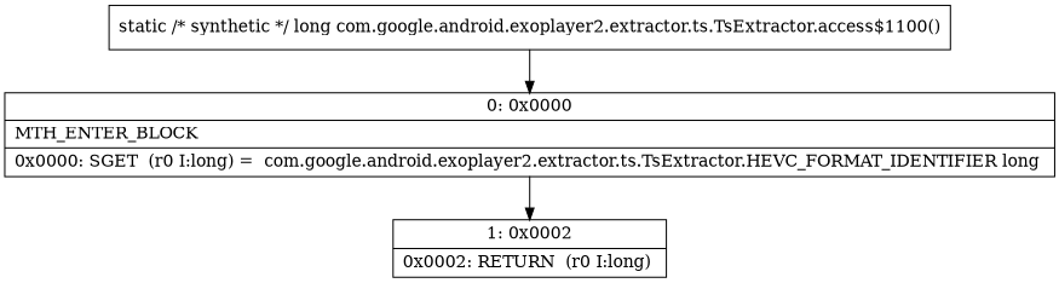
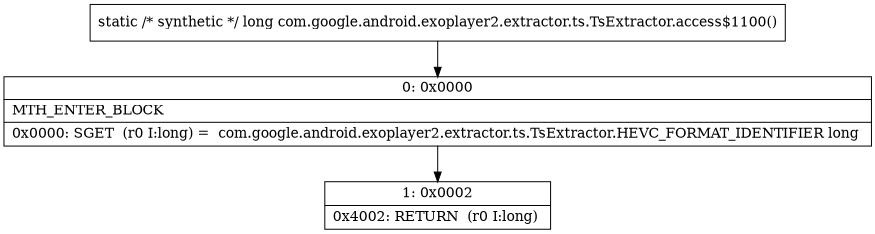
  digraph {
    node [shape=record]
    n1 [label="{0\:\ 0x0000|MTH_ENTER_BLOCK\l|0x0000: SGET  (r0 I:long) =  com.google.android.exoplayer2.extractor.ts.TsExtractor.HEVC_FORMAT_IDENTIFIER long \l}"]
-   n2 [label="{1\:\ 0x0002|0x0002: RETURN  (r0 I:long) \l}"]
+   n2 [label="{1\:\ 0x0002|0x4002: RETURN  (r0 I:long) \l}"]
    n3 [label="{static \/* synthetic *\/ long com.google.android.exoplayer2.extractor.ts.TsExtractor.access$1100() }"]
    n1 -> n2
    n3 -> n1
  }
